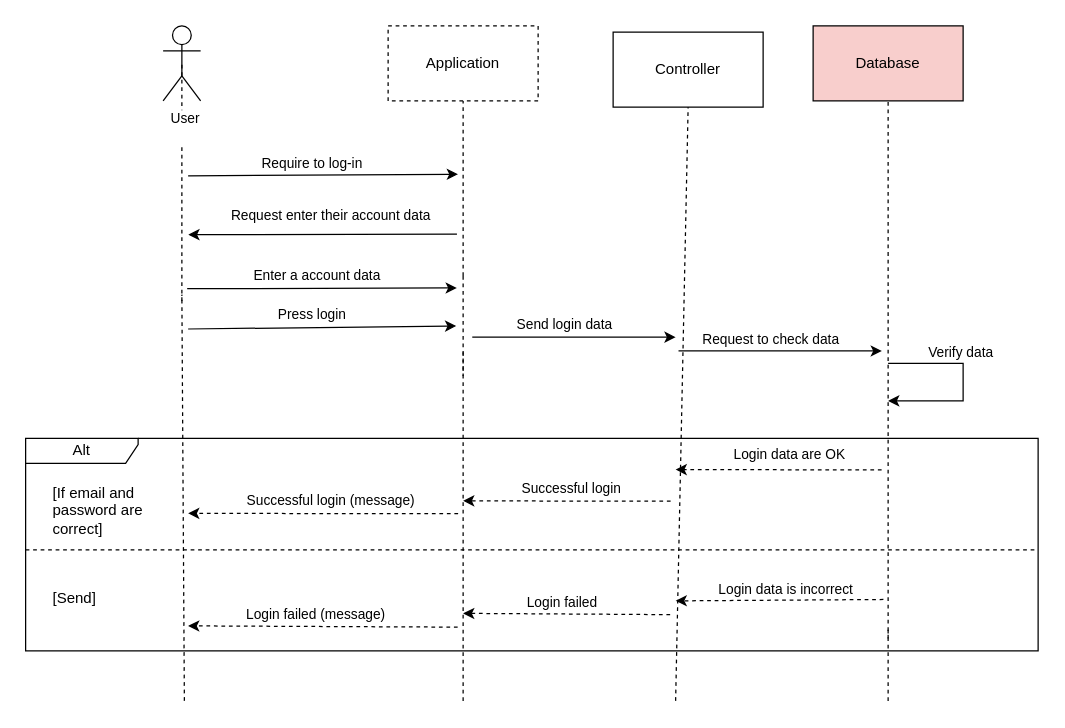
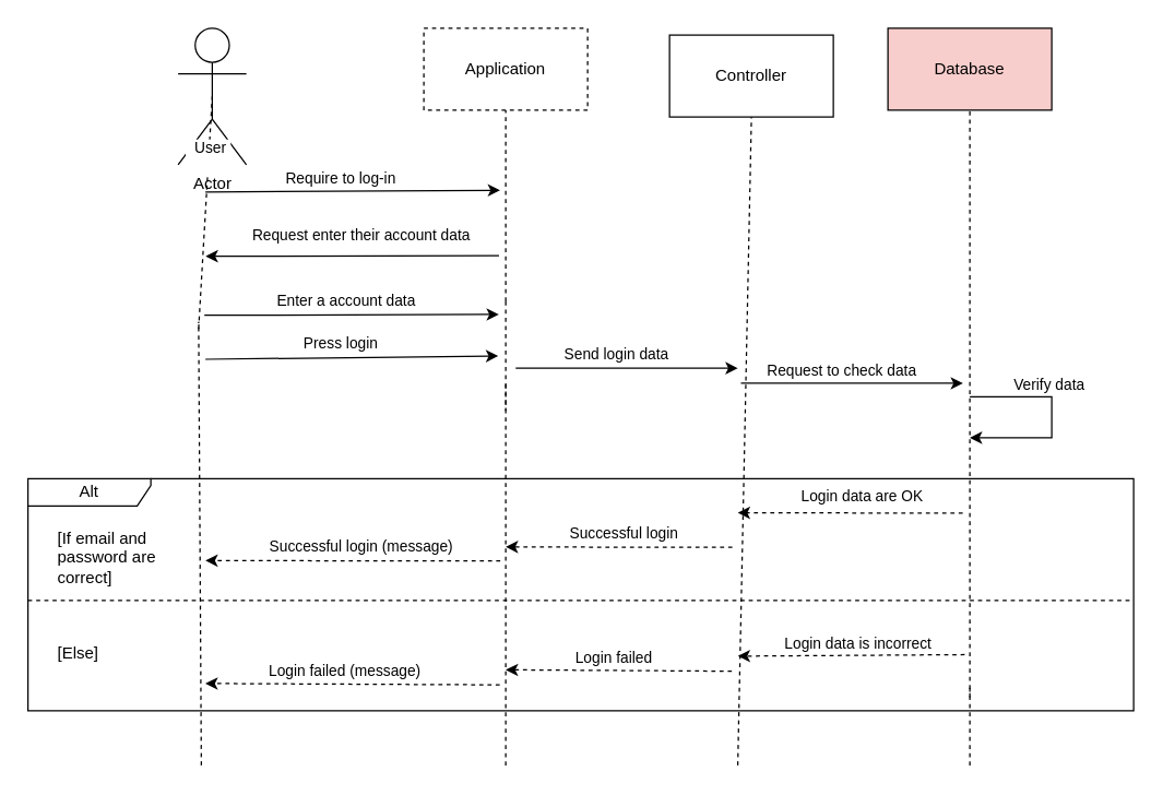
  <mxCell id="0" />
  <mxCell id="1" parent="0" />
- <mxCell id="2" value="Actor" style="shape=umlActor;verticalLabelPosition=bottom;verticalAlign=top;html=1;" parent="1" vertex="1"><mxGeometry x="130" y="20" width="30" height="60" as="geometry" /></mxCell>
+ <mxCell id="2" value="Actor" style="shape=umlActor;verticalLabelPosition=bottom;verticalAlign=top;html=1;" parent="1" vertex="1"><mxGeometry x="130" y="20" width="50" height="100" as="geometry" /></mxCell>
  <mxCell id="3" value="Application" style="rounded=0;whiteSpace=wrap;html=1;dashed=1;" parent="1" vertex="1"><mxGeometry x="310" y="20" width="120" height="60" as="geometry" /></mxCell>
  <mxCell id="4" value="Database" style="rounded=0;whiteSpace=wrap;html=1;fillColor=#f8cecc;" parent="1" vertex="1"><mxGeometry x="650" y="20" width="120" height="60" as="geometry" /></mxCell>
  <mxCell id="5" value="" style="endArrow=none;dashed=1;html=1;rounded=0;entryX=0.5;entryY=0.5;entryDx=0;entryDy=0;entryPerimeter=0;" parent="1" target="2" edge="1"><mxGeometry width="50" height="50" relative="1" as="geometry"><mxPoint x="145" y="240" as="sourcePoint" /><mxPoint x="150" y="100" as="targetPoint" /></mxGeometry></mxCell>
  <mxCell id="6" value="&amp;nbsp; User&amp;nbsp;&lt;br&gt;&amp;nbsp;" style="edgeLabel;html=1;align=center;verticalAlign=middle;resizable=0;points=[];" vertex="1" connectable="0" parent="5"><mxGeometry x="0.391" relative="1" as="geometry"><mxPoint y="-8" as="offset" /></mxGeometry></mxCell>
  <mxCell id="7" value="" style="endArrow=none;dashed=1;html=1;rounded=0;entryX=0.5;entryY=1;entryDx=0;entryDy=0;" parent="1" target="3" edge="1"><mxGeometry width="50" height="50" relative="1" as="geometry"><mxPoint x="370" y="220" as="sourcePoint" /><mxPoint x="371" y="90" as="targetPoint" /></mxGeometry></mxCell>
  <mxCell id="8" value="" style="endArrow=none;dashed=1;html=1;rounded=0;entryX=0.5;entryY=1;entryDx=0;entryDy=0;" parent="1" target="4" edge="1"><mxGeometry width="50" height="50" relative="1" as="geometry"><mxPoint x="710" y="510" as="sourcePoint" /><mxPoint x="750" y="110" as="targetPoint" /></mxGeometry></mxCell>
  <mxCell id="9" value="" style="endArrow=classic;html=1;rounded=0;entryX=0.089;entryY=0.051;entryDx=0;entryDy=0;entryPerimeter=0;" parent="1" edge="1"><mxGeometry width="50" height="50" relative="1" as="geometry"><mxPoint x="150" y="140" as="sourcePoint" /><mxPoint x="365.89" y="138.67" as="targetPoint" /></mxGeometry></mxCell>
  <mxCell id="10" value="Require to log-in" style="edgeLabel;html=1;align=center;verticalAlign=middle;resizable=0;points=[];" parent="9" vertex="1" connectable="0"><mxGeometry x="-0.092" y="-2" relative="1" as="geometry"><mxPoint y="-12" as="offset" /></mxGeometry></mxCell>
  <mxCell id="11" value="" style="endArrow=none;dashed=1;html=1;rounded=0;entryX=0.5;entryY=1;entryDx=0;entryDy=0;" parent="1" edge="1"><mxGeometry width="50" height="50" relative="1" as="geometry"><mxPoint x="370" y="220" as="sourcePoint" /><mxPoint x="370" y="300" as="targetPoint" /></mxGeometry></mxCell>
  <mxCell id="12" value="" style="endArrow=classic;html=1;rounded=0;exitX=0.007;exitY=0.333;exitDx=0;exitDy=0;exitPerimeter=0;entryX=1.019;entryY=0.064;entryDx=0;entryDy=0;entryPerimeter=0;" parent="1" edge="1"><mxGeometry width="50" height="50" relative="1" as="geometry"><mxPoint x="365.07" y="186.61" as="sourcePoint" /><mxPoint x="150.19" y="187.04" as="targetPoint" /></mxGeometry></mxCell>
  <mxCell id="13" value="Request enter their account data" style="edgeLabel;html=1;align=center;verticalAlign=middle;resizable=0;points=[];" parent="12" vertex="1" connectable="0"><mxGeometry x="-0.05" y="-1" relative="1" as="geometry"><mxPoint y="-14" as="offset" /></mxGeometry></mxCell>
  <mxCell id="14" value="" style="endArrow=none;dashed=1;html=1;rounded=0;entryX=0.5;entryY=0.5;entryDx=0;entryDy=0;entryPerimeter=0;" parent="1" edge="1"><mxGeometry width="50" height="50" relative="1" as="geometry"><mxPoint x="147" y="560" as="sourcePoint" /><mxPoint x="145" y="235" as="targetPoint" /></mxGeometry></mxCell>
  <mxCell id="15" value="" style="endArrow=classic;html=1;rounded=0;entryX=-0.002;entryY=0.161;entryDx=0;entryDy=0;entryPerimeter=0;exitX=0.924;exitY=0.457;exitDx=0;exitDy=0;exitPerimeter=0;" parent="1" edge="1"><mxGeometry width="50" height="50" relative="1" as="geometry"><mxPoint x="149.24" y="230.27" as="sourcePoint" /><mxPoint x="364.98" y="229.66" as="targetPoint" /></mxGeometry></mxCell>
  <mxCell id="16" value="Enter a account data" style="edgeLabel;html=1;align=center;verticalAlign=middle;resizable=0;points=[];" parent="15" vertex="1" connectable="0"><mxGeometry x="-0.045" y="-1" relative="1" as="geometry"><mxPoint y="-11" as="offset" /></mxGeometry></mxCell>
  <mxCell id="17" value="" style="endArrow=none;dashed=1;html=1;rounded=0;entryX=0.5;entryY=1;entryDx=0;entryDy=0;" parent="1" edge="1"><mxGeometry width="50" height="50" relative="1" as="geometry"><mxPoint x="370" y="560" as="sourcePoint" /><mxPoint x="370" y="280" as="targetPoint" /></mxGeometry></mxCell>
  <mxCell id="18" value="" style="endArrow=none;dashed=1;html=1;rounded=0;entryX=0.5;entryY=1;entryDx=0;entryDy=0;" parent="1" edge="1"><mxGeometry width="50" height="50" relative="1" as="geometry"><mxPoint x="710" y="560" as="sourcePoint" /><mxPoint x="710" y="500" as="targetPoint" /></mxGeometry></mxCell>
  <mxCell id="19" value="Alt" style="shape=umlFrame;whiteSpace=wrap;html=1;pointerEvents=0;recursiveResize=0;container=1;collapsible=0;width=90;height=20;" parent="1" vertex="1"><mxGeometry x="20" y="350" width="810" height="170" as="geometry" /></mxCell>
  <mxCell id="20" value="[If email and &lt;br&gt;password are &lt;br&gt;correct]" style="text;html=1;" parent="19" vertex="1"><mxGeometry width="100" height="40" relative="1" as="geometry"><mxPoint x="20" y="30" as="offset" /></mxGeometry></mxCell>
- <mxCell id="21" value="[Send]" style="line;strokeWidth=1;dashed=1;labelPosition=center;verticalLabelPosition=bottom;align=left;verticalAlign=top;spacingLeft=20;spacingTop=15;html=1;whiteSpace=wrap;" parent="19" vertex="1"><mxGeometry y="80" width="810" height="18.57" as="geometry" /></mxCell>
+ <mxCell id="21" value="[Else]" style="line;strokeWidth=1;dashed=1;labelPosition=center;verticalLabelPosition=bottom;align=left;verticalAlign=top;spacingLeft=20;spacingTop=15;html=1;whiteSpace=wrap;" parent="19" vertex="1"><mxGeometry y="80" width="810" height="18.57" as="geometry" /></mxCell>
  <mxCell id="22" value="" style="endArrow=classic;html=1;rounded=0;exitX=0.1;exitY=0.838;exitDx=0;exitDy=0;exitPerimeter=0;dashed=1;" parent="19" edge="1"><mxGeometry width="50" height="50" relative="1" as="geometry"><mxPoint x="346" y="60.28" as="sourcePoint" /><mxPoint x="130" y="60" as="targetPoint" /></mxGeometry></mxCell>
  <mxCell id="23" value="Successful login (message)" style="edgeLabel;html=1;align=center;verticalAlign=middle;resizable=0;points=[];" parent="22" vertex="1" connectable="0"><mxGeometry x="-0.049" y="-1" relative="1" as="geometry"><mxPoint y="-10" as="offset" /></mxGeometry></mxCell>
  <mxCell id="24" value="" style="endArrow=classic;html=1;rounded=0;exitX=0.1;exitY=0.838;exitDx=0;exitDy=0;exitPerimeter=0;dashed=1;" parent="19" edge="1"><mxGeometry width="50" height="50" relative="1" as="geometry"><mxPoint x="516" y="50.28" as="sourcePoint" /><mxPoint x="350" y="50" as="targetPoint" /></mxGeometry></mxCell>
  <mxCell id="25" value="Successful login&amp;nbsp;" style="edgeLabel;html=1;align=center;verticalAlign=middle;resizable=0;points=[];" parent="24" vertex="1" connectable="0"><mxGeometry x="-0.049" y="-1" relative="1" as="geometry"><mxPoint y="-10" as="offset" /></mxGeometry></mxCell>
  <mxCell id="26" value="" style="endArrow=classic;html=1;rounded=0;exitX=0.063;exitY=0.874;exitDx=0;exitDy=0;exitPerimeter=0;dashed=1;" parent="19" edge="1"><mxGeometry width="50" height="50" relative="1" as="geometry"><mxPoint x="515.63" y="141.01" as="sourcePoint" /><mxPoint x="350" y="140" as="targetPoint" /></mxGeometry></mxCell>
  <mxCell id="27" value="Login failed" style="edgeLabel;html=1;align=center;verticalAlign=middle;resizable=0;points=[];" parent="26" vertex="1" connectable="0"><mxGeometry x="0.056" y="-1" relative="1" as="geometry"><mxPoint y="-9" as="offset" /></mxGeometry></mxCell>
  <mxCell id="28" value="" style="endArrow=classic;html=1;rounded=0;dashed=1;exitX=-0.021;exitY=0.48;exitDx=0;exitDy=0;exitPerimeter=0;" parent="1" edge="1"><mxGeometry width="50" height="50" relative="1" as="geometry"><mxPoint x="704.79" y="375.2" as="sourcePoint" /><mxPoint x="540" y="375" as="targetPoint" /></mxGeometry></mxCell>
  <mxCell id="29" value="Login data are OK" style="edgeLabel;html=1;align=center;verticalAlign=middle;resizable=0;points=[];" parent="28" vertex="1" connectable="0"><mxGeometry x="-0.096" relative="1" as="geometry"><mxPoint y="-13" as="offset" /></mxGeometry></mxCell>
  <mxCell id="30" value="" style="endArrow=classic;html=1;rounded=0;exitX=1.231;exitY=0.816;exitDx=0;exitDy=0;exitPerimeter=0;" parent="1" edge="1"><mxGeometry width="50" height="50" relative="1" as="geometry"><mxPoint x="377.31" y="268.96" as="sourcePoint" /><mxPoint x="540" y="269" as="targetPoint" /></mxGeometry></mxCell>
  <mxCell id="31" value="Send login data" style="edgeLabel;html=1;align=center;verticalAlign=middle;resizable=0;points=[];" parent="30" vertex="1" connectable="0"><mxGeometry x="-0.108" y="-1" relative="1" as="geometry"><mxPoint y="-11" as="offset" /></mxGeometry></mxCell>
  <mxCell id="32" value="" style="endArrow=classic;html=1;rounded=0;exitX=0.122;exitY=0.912;exitDx=0;exitDy=0;exitPerimeter=0;dashed=1;" parent="1" edge="1"><mxGeometry width="50" height="50" relative="1" as="geometry"><mxPoint x="706.22" y="478.88" as="sourcePoint" /><mxPoint x="540" y="480" as="targetPoint" /></mxGeometry></mxCell>
  <mxCell id="33" value="Login data is incorrect" style="edgeLabel;html=1;align=center;verticalAlign=middle;resizable=0;points=[];" parent="32" vertex="1" connectable="0"><mxGeometry x="-0.045" y="-1" relative="1" as="geometry"><mxPoint y="-8" as="offset" /></mxGeometry></mxCell>
  <mxCell id="34" value="" style="endArrow=classic;html=1;rounded=0;" parent="1" edge="1"><mxGeometry width="50" height="50" relative="1" as="geometry"><mxPoint x="710" y="290" as="sourcePoint" /><mxPoint x="710" y="320" as="targetPoint" /><Array as="points"><mxPoint x="770" y="290" /><mxPoint x="770" y="320" /></Array></mxGeometry></mxCell>
  <mxCell id="35" value="Verify data" style="edgeLabel;html=1;align=center;verticalAlign=middle;resizable=0;points=[];" parent="34" vertex="1" connectable="0"><mxGeometry x="-0.478" relative="1" as="geometry"><mxPoint x="18" y="-10" as="offset" /></mxGeometry></mxCell>
  <mxCell id="36" value="" style="endArrow=classic;html=1;rounded=0;exitX=1;exitY=0.75;exitDx=0;exitDy=0;entryX=-0.052;entryY=0.668;entryDx=0;entryDy=0;entryPerimeter=0;" parent="1" edge="1"><mxGeometry width="50" height="50" relative="1" as="geometry"><mxPoint x="150" y="262.5" as="sourcePoint" /><mxPoint x="364.48" y="260.08" as="targetPoint" /></mxGeometry></mxCell>
  <mxCell id="37" value="Press login" style="edgeLabel;html=1;align=center;verticalAlign=middle;resizable=0;points=[];" parent="36" vertex="1" connectable="0"><mxGeometry x="-0.081" relative="1" as="geometry"><mxPoint y="-11" as="offset" /></mxGeometry></mxCell>
  <mxCell id="38" value="" style="endArrow=classic;html=1;rounded=0;exitX=0.063;exitY=0.874;exitDx=0;exitDy=0;exitPerimeter=0;dashed=1;" parent="1" edge="1"><mxGeometry width="50" height="50" relative="1" as="geometry"><mxPoint x="365.63" y="501.01" as="sourcePoint" /><mxPoint x="150" y="500" as="targetPoint" /></mxGeometry></mxCell>
  <mxCell id="39" value="Login failed (message)" style="edgeLabel;html=1;align=center;verticalAlign=middle;resizable=0;points=[];" parent="38" vertex="1" connectable="0"><mxGeometry x="0.056" y="-1" relative="1" as="geometry"><mxPoint y="-9" as="offset" /></mxGeometry></mxCell>
  <mxCell id="40" value="Controller" style="rounded=0;whiteSpace=wrap;html=1;" parent="1" vertex="1"><mxGeometry x="490" y="25" width="120" height="60" as="geometry" /></mxCell>
  <mxCell id="41" value="" style="endArrow=none;dashed=1;html=1;rounded=0;entryX=0.5;entryY=1;entryDx=0;entryDy=0;" parent="1" target="40" edge="1"><mxGeometry width="50" height="50" relative="1" as="geometry"><mxPoint x="540" y="560" as="sourcePoint" /><mxPoint x="610" y="120" as="targetPoint" /></mxGeometry></mxCell>
  <mxCell id="42" value="" style="endArrow=classic;html=1;rounded=0;exitX=1.231;exitY=0.816;exitDx=0;exitDy=0;exitPerimeter=0;" parent="1" edge="1"><mxGeometry width="50" height="50" relative="1" as="geometry"><mxPoint x="542.31" y="280" as="sourcePoint" /><mxPoint x="705" y="280.04" as="targetPoint" /></mxGeometry></mxCell>
  <mxCell id="43" value="Request to check data" style="edgeLabel;html=1;align=center;verticalAlign=middle;resizable=0;points=[];" parent="42" vertex="1" connectable="0"><mxGeometry x="-0.108" y="-1" relative="1" as="geometry"><mxPoint y="-11" as="offset" /></mxGeometry></mxCell>
